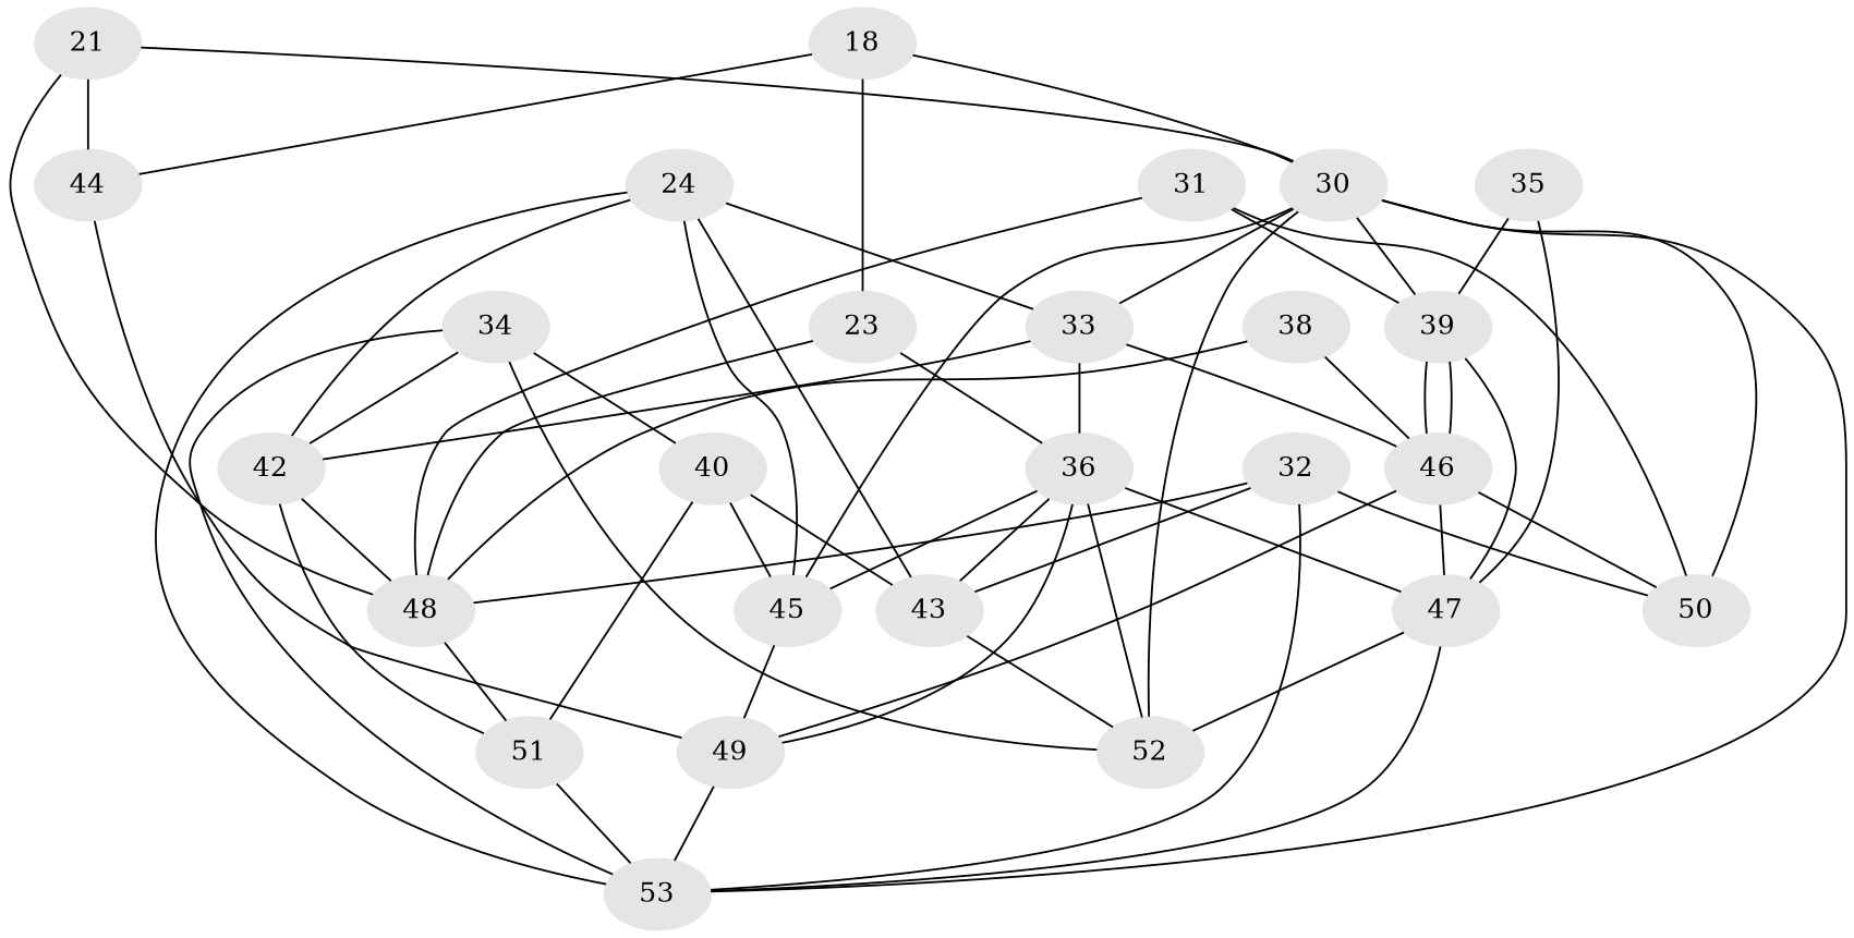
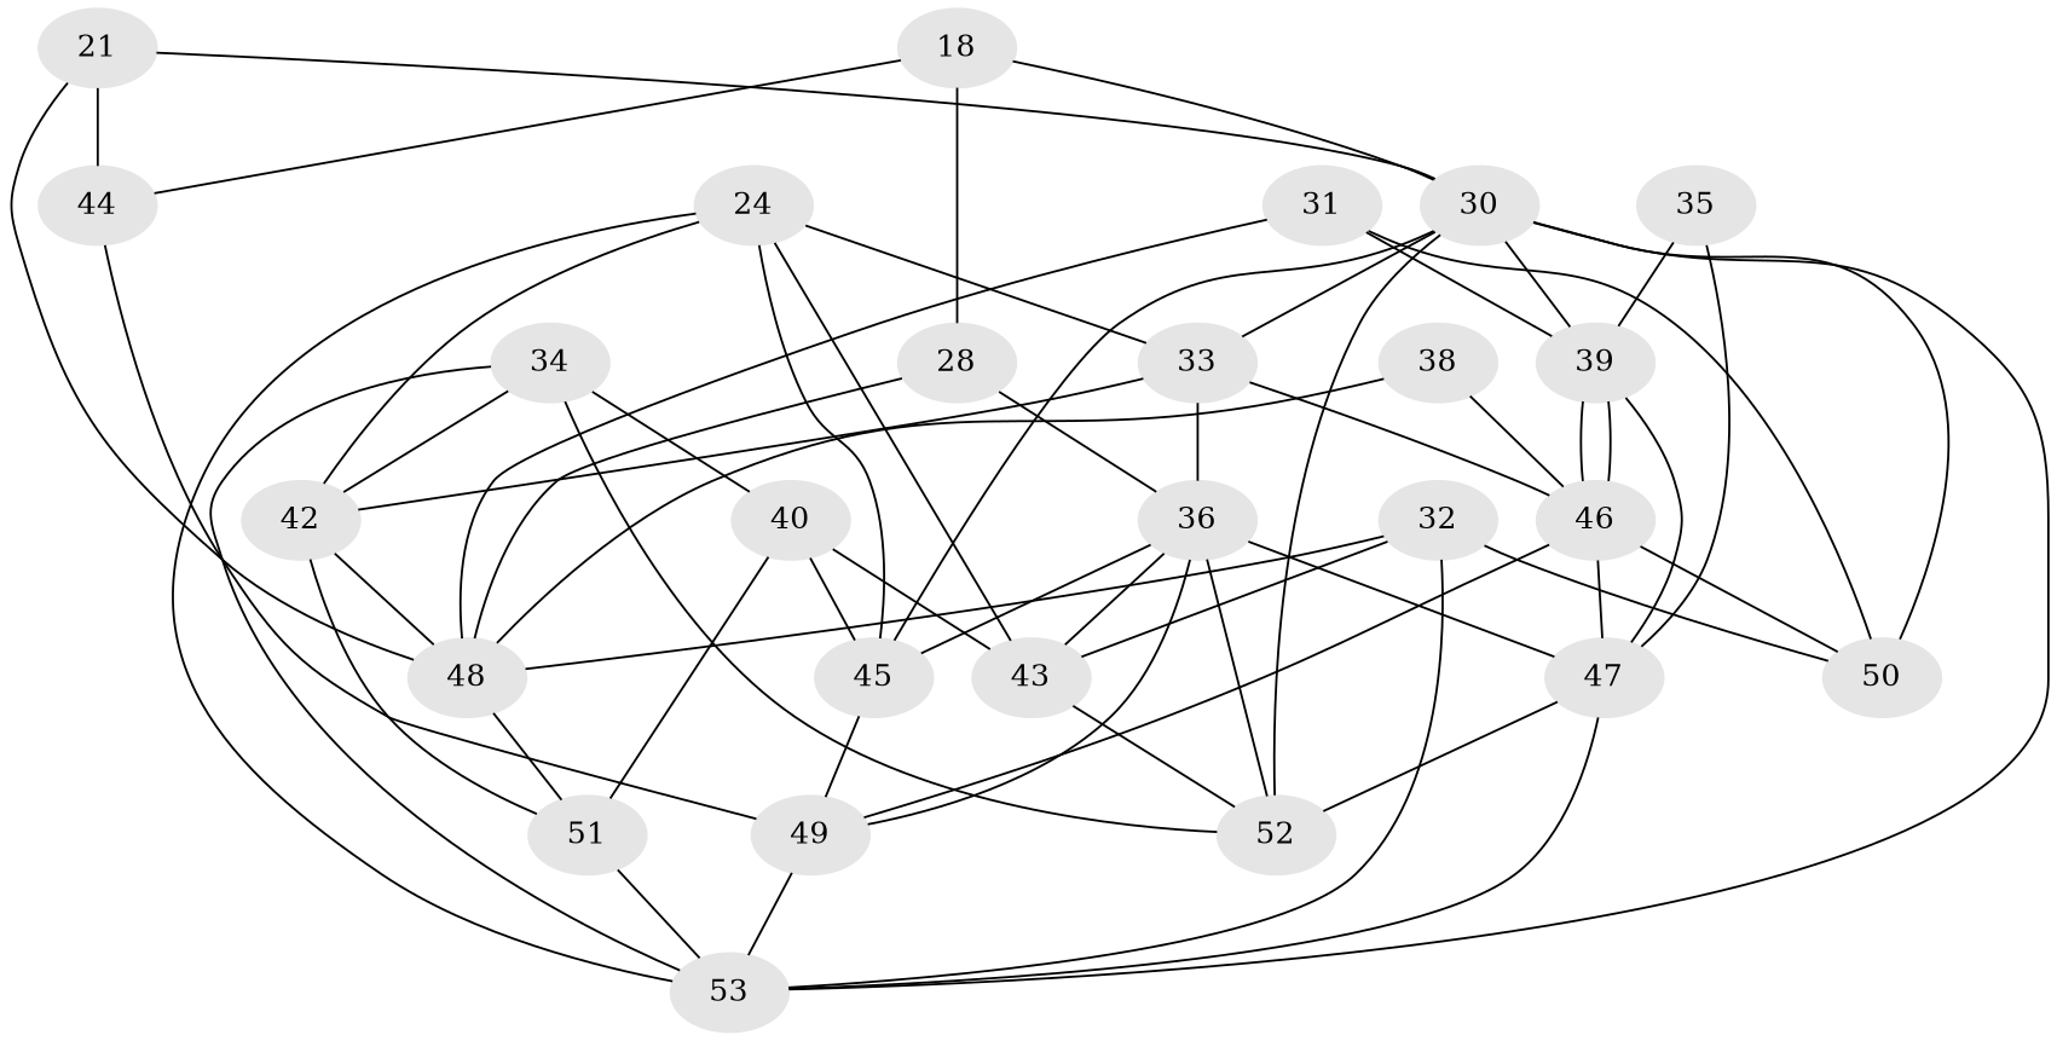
  graph {
    node [color=gray90 style=filled]
    18
-   23
+   23 [label=28]
    30 [super="+4+22"]
    44 [super="+14"]
    48 [super="+2"]
    36 [super="+29"]
    52 [super="+16"]
    33 [super="+12+13"]
    45 [super="+9+41"]
    53 [super="+6"]
    39
    50 [super="+11"]
    49 [super="+20"]
    21 [super="+5"]
    51
    43 [super="+25"]
    47 [super="+10"]
    24 [super="+17"]
    42 [super="+26"]
    46 [super="+28"]
    31
    32
    40 [super="+27"]
    34
    35
    38
    18 -- 23
    18 -- 30
    18 -- 44
    23 -- 48 [weight=2]
    23 -- 36 [weight=2]
    30 -- 52
    30 -- 33
    30 -- 45 [weight=2]
    30 -- 53
    30 -- 39
    30 -- 50 [weight=2]
    44 -- 49 [weight=2]
    48 -- 51
    36 -- 52
    36 -- 45
    36 -- 49
    36 -- 43
    36 -- 47
    33 -- 36 [weight=2]
    33 -- 42
    33 -- 46 [weight=3]
    45 -- 49
    39 -- 47
    39 -- 46
    39 -- 46
    49 -- 53
    21 -- 30
    21 -- 44
    21 -- 48
    51 -- 53 [weight=2]
    43 -- 52
    47 -- 52 [weight=3]
    47 -- 53
    24 -- 33 [weight=2]
    24 -- 45
    24 -- 53
    24 -- 43 [weight=2]
    24 -- 42 [weight=2]
    42 -- 48
    42 -- 51
    46 -- 50
    46 -- 49
    46 -- 47
    31 -- 48
    31 -- 39
    31 -- 50 [weight=2]
    32 -- 48
    32 -- 53
    32 -- 50
    32 -- 43
    40 -- 45
    40 -- 51 [weight=2]
    40 -- 43
    34 -- 52 [weight=2]
    34 -- 53
    34 -- 42
    34 -- 40
    35 -- 39
    35 -- 47
    38 -- 48
    38 -- 46
  }
